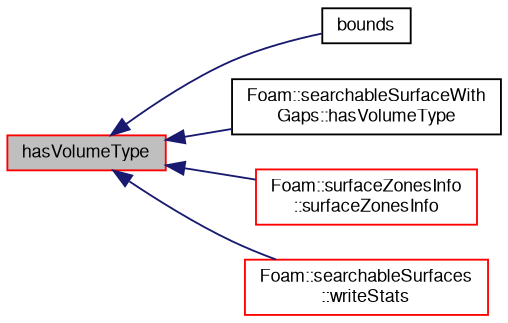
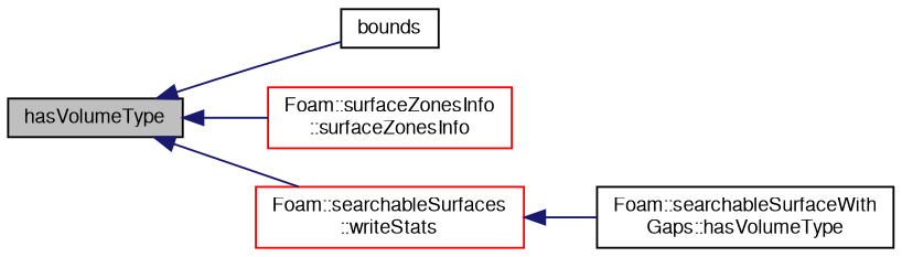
  digraph {
    rankdir=LR
    node [color=black fontname=FreeSans fontsize=10 shape=record]
    edge [color=midnightblue dir=back fontname=FreeSans fontsize=10 labelfontname=FreeSans labelfontsize=10 style=solid]
-   n1 [color=red fillcolor=grey75 fontcolor=black height=0.2 label=hasVolumeType style=filled width=0.4]
+   n1 [fillcolor=grey75 fontcolor=black height=0.2 label=hasVolumeType style=filled width=0.4]
    n2 [height=0.2 label=bounds width=0.4]
    n3 [height=0.2 label="Foam::searchableSurfaceWith\lGaps::hasVolumeType" width=0.4]
    n4 [color=red height=0.2 label="Foam::surfaceZonesInfo\l::surfaceZonesInfo" width=0.4]
    n5 [color=red height=0.2 label="Foam::searchableSurfaces\l::writeStats" width=0.4]
    n1 -> n2
-   n1 -> n3
+   n5 -> n3
    n1 -> n4
    n1 -> n5
  }
